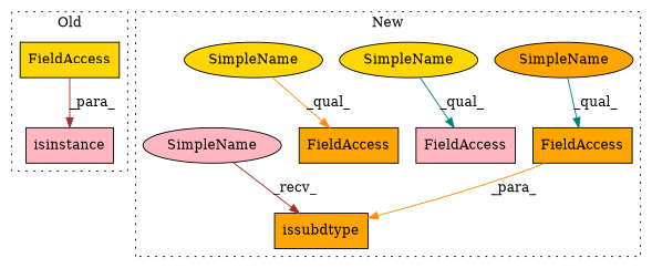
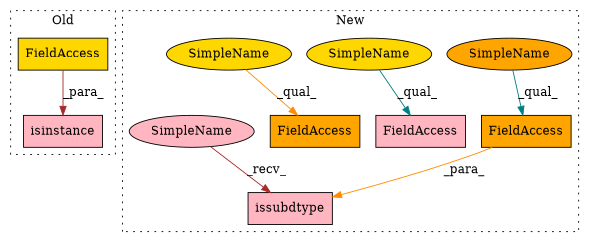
  digraph {
    node [a=22 l=5 s=3170 shape=box style=filled fillcolor=lightpink]
    edge [color=brown]
    n1 [a=32 l="11,1" label=isinstance s="3112,3139"]
    n2 [l=12 label=FieldAccess s=3123 fillcolor=gold]
-   n3 [a=32 l="11,1" label=issubdtype s="3140,3183" fillcolor=orange]
+   n3 [a=32 l="11,1" label=issubdtype s="3140,3183"]
    n4 [l=13 label=FieldAccess fillcolor=orange]
    n5 [l=13 label=FieldAccess s=3003]
    n6 [l=13 label=FieldAccess s=3335 fillcolor=orange]
    n7 [a=42 label=SimpleName shape=ellipse fillcolor=orange]
    n8 [a=42 label=SimpleName s=3003 shape=ellipse fillcolor=gold]
    n9 [a=42 label=SimpleName s=3335 shape=ellipse fillcolor=gold]
    n10 [a=42 label=SimpleName s=3134 shape=ellipse]
    subgraph cluster_1 {
      label=Old
      style=dotted
      n1
      n2
    }
    subgraph cluster_2 {
      label=New
      style=dotted
      n3
      n4
      n5
      n6
      n7
      n8
      n9
      n10
    }
    n2 -> n1 [label=_para_]
    n4 -> n3 [label=_para_ color=darkorange]
    n7 -> n4 [label=_qual_ color=teal]
    n8 -> n5 [label=_qual_ color=teal]
    n9 -> n6 [label=_qual_ color=darkorange]
    n10 -> n3 [label=_recv_]
  }
